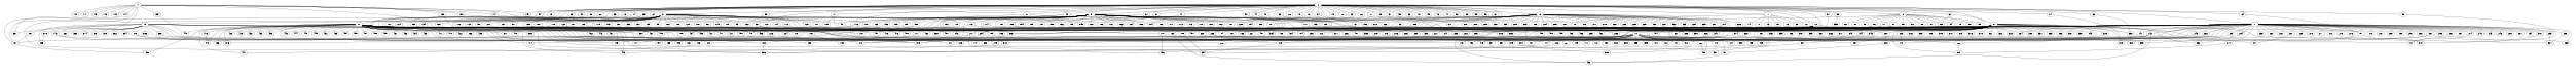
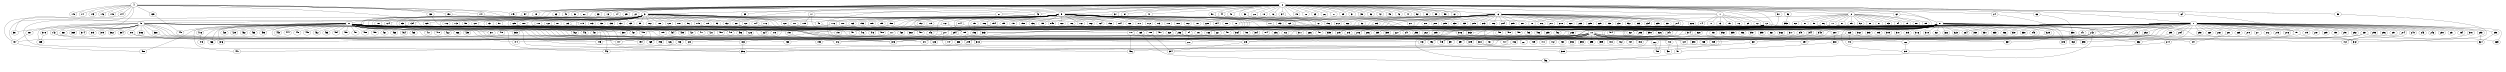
  graph {
    0
    1
    2
    3
    5
    6
    7
    8
    9
    10
    11
    12
    13
    14
    15
    16
    17
    18
    19
    20
    21
    22
    23
    24
    25
    26
    27
    28
    29
    30
    31
    32
    33
    34
    35
    36
    37
    38
    39
    40
    41
    42
    43
    44
    45
    46
    47
    48
    49
    50
    51
    52
    53
    54
    55
    56
    57
    58
    59
    60
    61
    62
    63
    64
    65
    66
    67
    68
    70
    149
    69
    71
    72
    73
    74
    75
    76
    77
    78
    79
    80
    81
    82
    83
    84
    85
    86
    87
    88
    89
    90
    91
    92
    128
    130
    131
    132
    133
    134
    129
    136
    137
    135
    93
    94
    95
    96
    97
    98
    99
    100
    101
    102
    103
    104
    105
    106
    107
    108
    110
    111
    112
    113
    114
    115
    116
    117
    118
    119
    120
    121
    122
    123
    124
    125
    126
    127
    4
    138
    139
    140
    141
    142
    143
    144
    n146 [label=845]
    146
    147
    148
    150
    360
    381
    151
    152
    153
    154
    155
    156
    157
    158
    159
    160
    161
    162
    163
    164
    165
    166
    167
    168
    169
    170
    171
    172
    173
    174
    175
    176
    177
    178
    179
    180
    181
    182
    183
    184
    185
    186
    187
    188
    189
    190
    191
    192
    193
    194
    195
    196
    197
    198
    199
    200
    201
    202
    203
    204
    205
    206
    207
    208
    209
    210
    211
    212
    213
    214
    215
    216
    217
    218
    219
    220
    221
    222
    223
    224
    225
    226
    227
    228
    229
    230
    231
    n234 [label=532]
    233
    234
    235
    237
    238
    239
    408
    256
    258
    259
    260
    261
    262
    257
    264
    265
    266
    267
    268
    269
    270
    271
    272
    273
    274
    275
    276
    277
    278
    279
    280
    281
    282
    283
    284
    285
    286
    287
    288
    289
    290
    291
    292
    293
    294
    295
    296
    297
    298
    263
    300
    301
    299
    240
    241
    242
    243
    244
    245
    246
    247
    248
    249
    250
    251
    252
    253
    254
    255
    302
    303
    304
    305
    306
    307
    308
    309
    310
    311
    312
    313
    314
    315
    316
    317
    318
    319
    320
    321
    322
    323
    324
    325
    326
    327
    328
    329
    330
    331
    332
    333
+   334
    335
    336
    337
    338
    339
    340
    341
    342
    343
    344
    345
    346
    347
    348
    349
    350
    351
    352
    354
    355
    356
    357
    358
    359
    361
    362
    363
    364
    384
    386
    387
    385
    365
    366
    367
    368
    369
    370
    371
    372
    373
    374
    375
    376
    377
    378
    379
    380
    382
    383
    388
    389
    390
    391
    392
    393
    394
    395
    396
    397
    398
    399
    400
    401
    402
    403
    404
    405
    406
    407
    409
    410
    411
    412
    413
    414
    415
    430
    416
    417
    418
    419
    420
    421
    422
    423
    424
    425
    426
    427
    428
    429
    431
    432
    433
    434
    435
    436
    437
    438
    439
    440
    441
    442
    443
    444
    445
    446
    447
    448
    449
    450
    451
    452
    453
    454
    455
    456
    457
    458
    459
    460
    461
    462
    463
    464
    465
    466
    467
    468
    469
    470
    471
    472
    473
    474
    475
    476
    477
    478
    479
    480
    481
    482
    483
    484
    485
    486
    487
    488
    489
    490
    491
    492
    493
    494
    495
    496
    497
    498
    499
    236
    353
    109
    0 -- 1
    0 -- 2
    0 -- 3
    0 -- 5
    0 -- 6
    0 -- 7
    0 -- 8
    0 -- 9
    0 -- 10
    0 -- 11
    0 -- 12
    0 -- 13
    0 -- 14
    0 -- 15
    0 -- 16
    0 -- 17
    0 -- 18
    0 -- 19
    0 -- 20
    0 -- 21
    0 -- 22
    0 -- 23
    0 -- 24
    0 -- 25
    0 -- 26
    0 -- 27
    0 -- 28
    0 -- 29
    0 -- 30
    0 -- 31
    0 -- 32
    0 -- 33
    0 -- 34
    0 -- 35
    0 -- 36
    0 -- 37
    0 -- 38
    0 -- 39
    0 -- 40
    0 -- 41
    0 -- 42
    0 -- 43
    0 -- 44
    0 -- 45
    0 -- 46
    0 -- 47
    0 -- 48
    0 -- 49
    0 -- 50
    0 -- 51
    0 -- 52
    0 -- 53
    0 -- 54
    0 -- 55
    0 -- 56
    0 -- 57
    0 -- 58
    0 -- 59
    0 -- 60
    0 -- 61
    0 -- 62
    0 -- 63
    0 -- 64
    0 -- 65
    0 -- 66
    0 -- 67
    0 -- 68
    0 -- 70
    0 -- 149
    1 -- 70
    1 -- 69
    1 -- 71
    1 -- 72
    1 -- 73
    1 -- 74
    1 -- 75
    1 -- 76
    2 -- 77
    2 -- 78
    2 -- 79
    2 -- 80
    2 -- 81
    2 -- 82
    2 -- 83
    2 -- 84
    2 -- 85
    2 -- 86
    2 -- 87
    2 -- 88
    2 -- 89
    2 -- 90
    2 -- 91
    2 -- 92
    3 -- 128
    3 -- 130
    3 -- 131
    3 -- 132
    3 -- 133
    3 -- 134
    3 -- 129
    3 -- 136
    3 -- 137
    3 -- 135
    3 -- 93
    3 -- 94
    3 -- 95
    3 -- 96
    3 -- 97
    3 -- 98
    3 -- 99
    3 -- 100
    3 -- 101
    3 -- 102
    3 -- 103
    3 -- 104
    3 -- 105
    3 -- 106
    3 -- 107
    3 -- 108
    3 -- 110
    3 -- 111
    3 -- 112
    3 -- 113
    3 -- 114
    3 -- 115
    3 -- 116
    3 -- 117
    3 -- 118
    3 -- 119
    3 -- 120
    3 -- 121
    3 -- 122
    3 -- 123
    3 -- 124
    3 -- 125
    3 -- 126
    3 -- 127
    5 -- 151
    5 -- 152
    5 -- 153
    5 -- 154
    5 -- 155
    5 -- 156
    5 -- 157
    5 -- 158
    5 -- 159
    5 -- 160
    5 -- 161
    5 -- 162
    5 -- 163
    5 -- 164
    5 -- 165
    5 -- 166
    5 -- 167
    5 -- 168
    5 -- 169
    5 -- 170
    5 -- 171
    5 -- 172
    5 -- 173
    5 -- 174
    5 -- 175
    5 -- 176
    5 -- 177
    5 -- 178
    5 -- 179
    5 -- 180
    5 -- 181
    5 -- 182
    5 -- 183
    5 -- 184
    5 -- 185
    5 -- 186
    5 -- 187
    5 -- 188
    5 -- 189
    5 -- 190
    5 -- 191
    5 -- 192
    5 -- 193
    5 -- 194
    5 -- 195
    5 -- 196
    5 -- 197
    5 -- 198
    5 -- 199
    5 -- 200
    6 -- 201
    6 -- 202
    6 -- 203
    6 -- 204
    6 -- 205
    6 -- 206
    6 -- 207
    6 -- 208
    6 -- 209
    6 -- 210
    6 -- 211
    6 -- 212
    6 -- 213
    6 -- 214
    6 -- 215
    6 -- 216
    6 -- 217
    6 -- 218
    6 -- 219
    6 -- 220
    6 -- 221
    6 -- 222
    6 -- 223
    6 -- 224
    6 -- 225
    6 -- 226
    6 -- 227
    6 -- 228
    6 -- 229
    6 -- 230
    6 -- 231
    6 -- n234
    6 -- 233
    6 -- 234
    6 -- 235
    6 -- 237
    6 -- 238
    6 -- 239
    6 -- 408
    7 -- 191
    7 -- 256
    7 -- 258
    7 -- 259
    7 -- 260
    7 -- 261
    7 -- 262
    7 -- 257
    7 -- 264
    7 -- 265
    7 -- 266
    7 -- 267
    7 -- 268
    7 -- 269
    7 -- 270
    7 -- 271
    7 -- 272
    7 -- 273
    7 -- 274
    7 -- 275
    7 -- 276
    7 -- 277
    7 -- 278
    7 -- 279
    7 -- 280
    7 -- 281
    7 -- 282
    7 -- 283
    7 -- 284
    7 -- 285
    7 -- 286
    7 -- 287
    7 -- 288
    7 -- 289
    7 -- 290
    7 -- 291
    7 -- 292
    7 -- 293
    7 -- 294
    7 -- 295
    7 -- 296
    7 -- 297
    7 -- 298
    7 -- 263
    7 -- 300
    7 -- 301
    7 -- 299
    7 -- 240
    7 -- 241
    7 -- 242
    7 -- 243
    7 -- 244
    7 -- 245
    7 -- 246
    7 -- 247
    7 -- 248
    7 -- 249
    7 -- 250
    7 -- 251
    7 -- 252
    7 -- 253
    7 -- 254
    7 -- 255
    8 -- 360
    8 -- 302
    8 -- 303
    8 -- 304
    8 -- 305
    8 -- 306
    8 -- 307
    8 -- 308
    8 -- 309
    8 -- 310
    8 -- 311
    8 -- 312
    8 -- 313
    8 -- 314
    8 -- 315
    8 -- 316
    8 -- 317
    8 -- 318
    8 -- 319
    8 -- 320
    8 -- 321
    8 -- 322
    8 -- 323
    8 -- 324
    8 -- 325
    8 -- 326
    8 -- 327
    8 -- 328
    8 -- 329
    8 -- 330
    8 -- 331
    8 -- 332
    8 -- 333
+   8 -- 334
    8 -- 335
    8 -- 336
    8 -- 337
    8 -- 338
    8 -- 339
    8 -- 340
    8 -- 341
    8 -- 342
    8 -- 343
    8 -- 344
    8 -- 345
    8 -- 346
    8 -- 347
    8 -- 348
    8 -- 349
    8 -- 350
    8 -- 351
    8 -- 352
    8 -- 354
    8 -- 355
    8 -- 356
    8 -- 357
    8 -- 358
    8 -- 359
    8 -- 361
    8 -- 362
    8 -- 363
    8 -- 364
    9 -- 381
    9 -- 384
    9 -- 386
    9 -- 387
    9 -- 385
    9 -- 365
    9 -- 366
    9 -- 367
    9 -- 368
    9 -- 369
    9 -- 370
    9 -- 371
    9 -- 372
    9 -- 373
    9 -- 374
    9 -- 375
    9 -- 376
    9 -- 377
    9 -- 378
    9 -- 379
    9 -- 380
    9 -- 382
    9 -- 383
    10 -- 408
    10 -- 388
    10 -- 389
    10 -- 390
    10 -- 391
    10 -- 392
    10 -- 393
    10 -- 394
    10 -- 395
    10 -- 396
    10 -- 397
    10 -- 398
    10 -- 399
    10 -- 400
    10 -- 401
    10 -- 402
    10 -- 403
    10 -- 404
    10 -- 405
    10 -- 406
    10 -- 407
    10 -- 409
    10 -- 410
    10 -- 411
    10 -- 412
    10 -- 413
    10 -- 414
    10 -- 415
    10 -- 430
    11 -- 376
    11 -- 416
    11 -- 417
    11 -- 418
    11 -- 419
    11 -- 420
    11 -- 421
    11 -- 422
    11 -- 423
    11 -- 424
    11 -- 425
    11 -- 426
    11 -- 427
    11 -- 428
    11 -- 429
    11 -- 431
    11 -- 432
    11 -- 433
    11 -- 434
    11 -- 435
    11 -- 436
    11 -- 437
    11 -- 438
    11 -- 439
    11 -- 440
    11 -- 441
    11 -- 442
    11 -- 443
    11 -- 444
    11 -- 445
    11 -- 446
    11 -- 447
    11 -- 448
    11 -- 449
    11 -- 450
    11 -- 451
    11 -- 452
    11 -- 453
    11 -- 454
    11 -- 455
    11 -- 456
    11 -- 457
    11 -- 458
    11 -- 459
    11 -- 460
    11 -- 461
    11 -- 462
    11 -- 463
    11 -- 464
    11 -- 465
    11 -- 466
    11 -- 467
    11 -- 468
    11 -- 469
    11 -- 470
    11 -- 471
    11 -- 472
    11 -- 473
    11 -- 474
    11 -- 475
    11 -- 476
    11 -- 477
    11 -- 478
    11 -- 479
    11 -- 480
    12 -- 184
    12 -- 264
    12 -- 413
    12 -- 481
    12 -- 482
    12 -- 483
    12 -- 484
    12 -- 485
    12 -- 486
    12 -- 487
    12 -- 488
    12 -- 489
    12 -- 490
    12 -- 491
    12 -- 492
    12 -- 493
    12 -- 494
    12 -- 495
    12 -- 496
    12 -- 497
    12 -- 498
    12 -- 499
    13 -- 346
    14 -- 48
    14 -- 396
    16 -- 211
    17 -- 105
    17 -- 415
    18 -- 253
    19 -- 396
    21 -- 186
    21 -- 228
    21 -- 249
    22 -- 278
    24 -- 348
    25 -- 125
    28 -- 247
    30 -- 445
    32 -- 365
    32 -- 236
    33 -- 126
    34 -- 208
    37 -- 136
    37 -- 259
    38 -- 196
    38 -- 222
    39 -- 132
    40 -- 67
    41 -- 104
    43 -- 78
    43 -- 107
    43 -- 491
    44 -- 212
    44 -- 436
    48 -- 365
    49 -- 462
    50 -- 165
    50 -- 339
    51 -- 410
    54 -- 407
    56 -- 353
    57 -- 106
    57 -- n146
    58 -- 342
    60 -- 442
    62 -- 283
    63 -- 366
    64 -- 191
    65 -- 467
    65 -- 477
    65 -- 488
    66 -- 358
    67 -- 166
    68 -- 469
    68 -- 492
    68 -- 497
    70 -- 350
    70 -- 479
    72 -- 94
    74 -- 372
    77 -- 306
    77 -- 415
    77 -- 460
    79 -- 484
    82 -- 476
    85 -- 350
    86 -- 227
    86 -- 424
    86 -- 473
    87 -- 206
    87 -- 215
    87 -- 327
    88 -- 327
    90 -- 98
    91 -- 117
    128 -- 185
    128 -- 256
    131 -- 439
    132 -- 185
    134 -- 467
    129 -- 479
    93 -- 283
    93 -- 431
    94 -- 268
    94 -- 288
    96 -- 306
    96 -- 434
    97 -- 419
    99 -- 109
    100 -- 224
    101 -- 377
    103 -- 294
    106 -- 188
    106 -- 249
    107 -- 312
    110 -- 190
    110 -- 278
    110 -- 383
    111 -- 201
    111 -- 304
    112 -- 469
    113 -- 420
    114 -- 170
    114 -- 236
    115 -- 364
    115 -- 372
    116 -- 236
    117 -- 474
    118 -- 373
    119 -- 490
    121 -- 434
    122 -- 126
    122 -- 288
    123 -- 197
    123 -- 249
    124 -- 446
    125 -- 224
    125 -- 327
    125 -- 388
    127 -- 169
    4 -- 149
    4 -- 138
    4 -- 139
    4 -- 140
    4 -- 141
    4 -- 142
    4 -- 143
    4 -- 144
    4 -- n146
    4 -- 146
    4 -- 147
    4 -- 148
    4 -- 150
    4 -- 360
    4 -- 381
    138 -- 320
    139 -- 440
    142 -- 414
    142 -- 466
    144 -- 407
    147 -- 175
    150 -- 181
    151 -- 156
    151 -- 221
    153 -- 283
    154 -- 286
    154 -- 419
    163 -- 439
    165 -- 487
    167 -- 185
    167 -- 266
    167 -- 380
    169 -- 262
    169 -- 496
    170 -- 267
    170 -- 456
    174 -- 277
    174 -- 311
    175 -- 277
    176 -- 467
    176 -- 490
    177 -- 215
    179 -- 451
    183 -- 396
    185 -- 248
    185 -- 249
    186 -- 273
    186 -- 335
    188 -- 354
    189 -- 471
    190 -- 195
    191 -- 342
    191 -- 468
    192 -- 451
    193 -- 427
    198 -- 313
    198 -- 450
    199 -- 421
    201 -- 349
    203 -- 248
    203 -- 365
    206 -- 438
    208 -- 306
    209 -- 363
    210 -- 285
    211 -- 282
    213 -- 263
    214 -- 326
    214 -- 481
    214 -- 236
    219 -- 259
    219 -- 255
    226 -- 280
    227 -- 373
    262 -- 405
    257 -- 265
    257 -- 398
    257 -- 424
    268 -- 319
    273 -- 376
    273 -- 391
    274 -- 472
    277 -- 354
    277 -- 371
    277 -- 445
    280 -- 308
    281 -- 347
    284 -- 332
    285 -- 477
    293 -- 324
    294 -- 313
    294 -- 426
    298 -- 324
    263 -- 415
    300 -- 389
    301 -- 472
    299 -- 348
    241 -- 420
    242 -- 371
    242 -- 423
    242 -- 447
    242 -- 496
    244 -- 319
    245 -- 481
    248 -- 354
    252 -- 414
    307 -- 437
    308 -- 401
    313 -- 442
    314 -- 396
    314 -- 397
    317 -- 492
    320 -- 413
+   325 -- 334
    325 -- 394
    325 -- 470
    328 -- 408
    329 -- 470
    340 -- 390
    341 -- 466
    343 -- 489
    344 -- 485
    346 -- 469
    358 -- 468
    363 -- 373
    387 -- 407
    365 -- 372
    368 -- 493
    370 -- 403
    370 -- 494
    378 -- 385
    401 -- 496
    403 -- 441
    406 -- 456
    407 -- 480
    410 -- 437
    416 -- 478
    479 -- 494
    236 -- 300
    236 -- 397
    109 -- 183
  }
